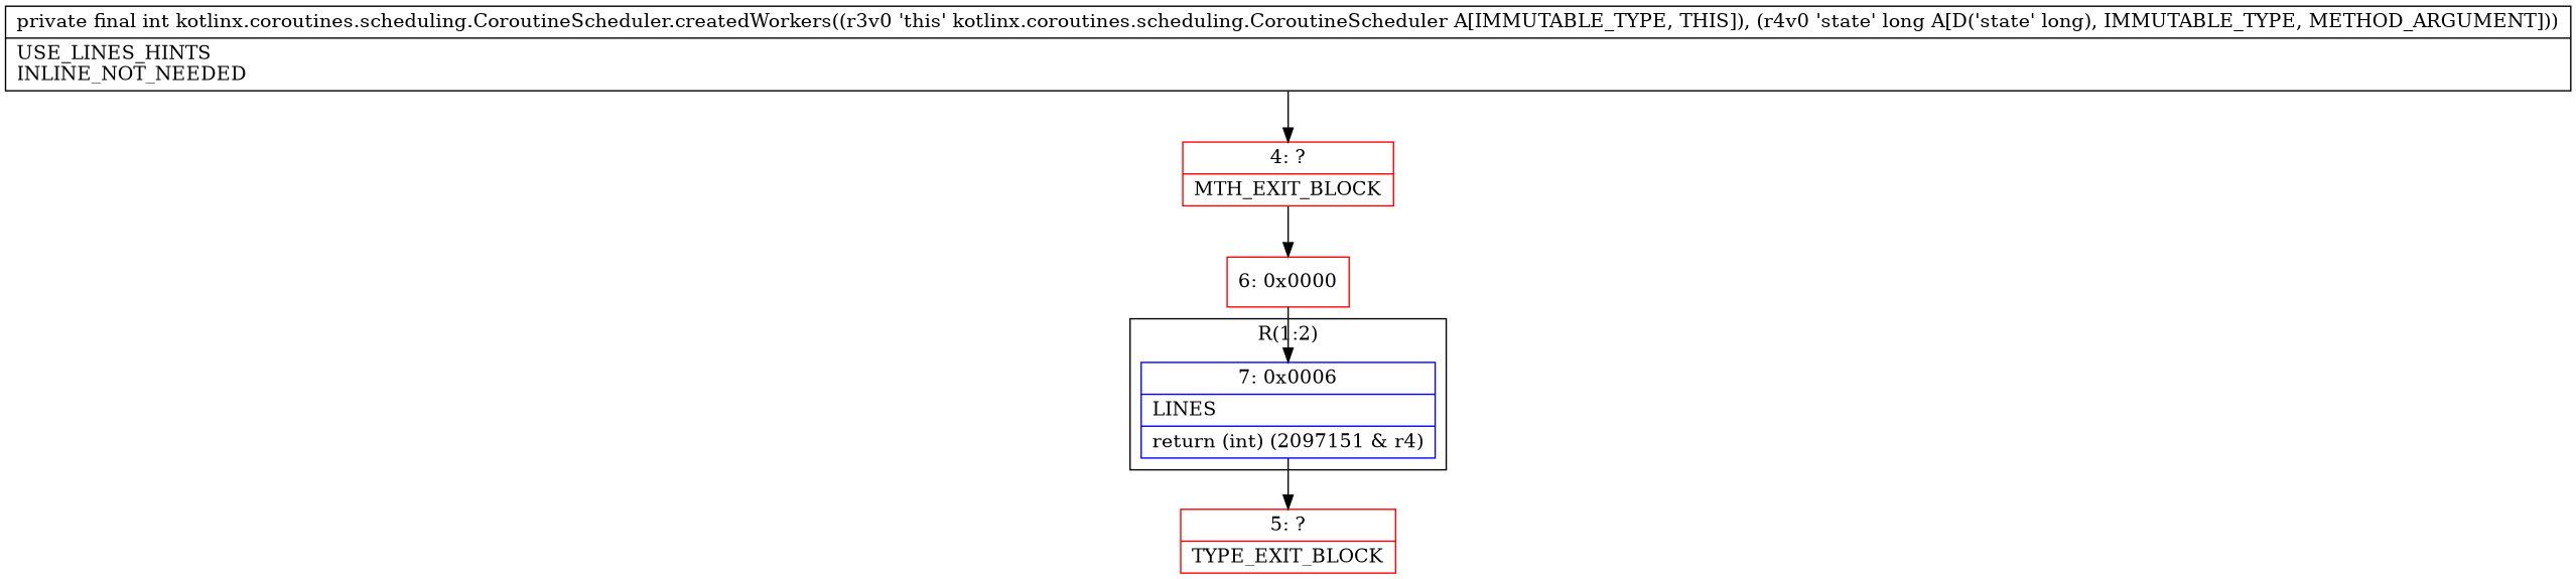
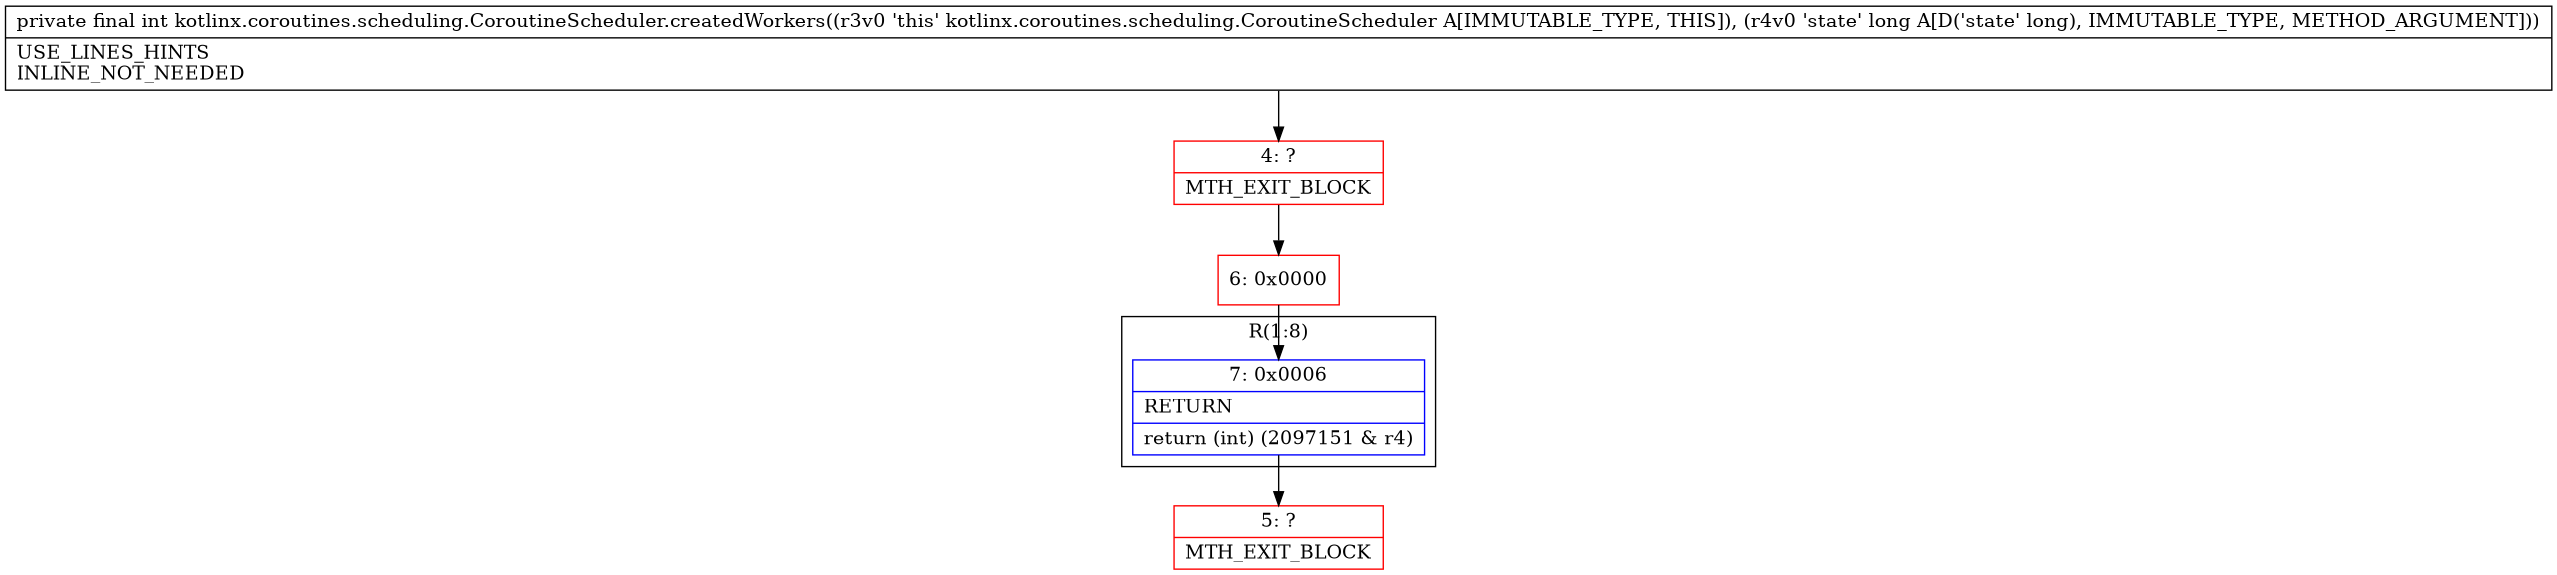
  digraph {
    node [color=red shape=record]
-   n1 [color=blue label="{7\:\ 0x0006|LINES\l|return (int) (2097151 & r4)\l}"]
-   n2 [label="{5\:\ ?|TYPE_EXIT_BLOCK\l}"]
+   n1 [color=blue label="{7\:\ 0x0006|RETURN\l|return (int) (2097151 & r4)\l}"]
+   n2 [label="{5\:\ ?|MTH_EXIT_BLOCK\l}"]
    n3 [label="{4\:\ ?|MTH_EXIT_BLOCK\l}"]
    n4 [label="{6\:\ 0x0000}"]
    n5 [label="{private final int kotlinx.coroutines.scheduling.CoroutineScheduler.createdWorkers((r3v0 'this' kotlinx.coroutines.scheduling.CoroutineScheduler A[IMMUTABLE_TYPE, THIS]), (r4v0 'state' long A[D('state' long), IMMUTABLE_TYPE, METHOD_ARGUMENT]))  | USE_LINES_HINTS\lINLINE_NOT_NEEDED\l}" color=""]
    subgraph cluster_1 {
-     label="R(1:2)"
+     label="R(1:8)"
      n1
    }
    n1 -> n2
    n3 -> n4
    n4 -> n1
    n5 -> n3
  }
